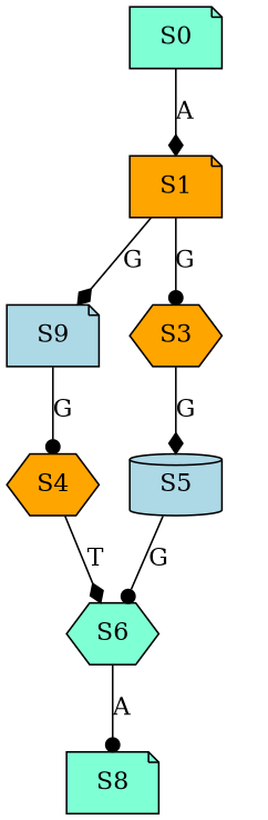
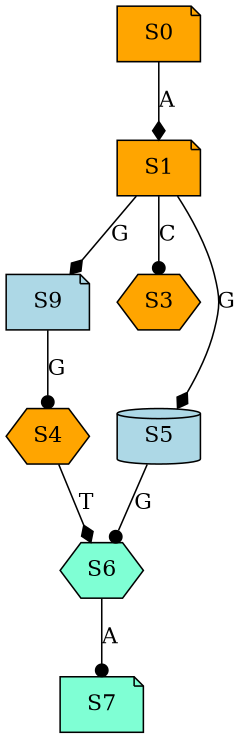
  strict digraph {
    fontname="DejaVu Serif"
    node [fillcolor=orange fontname="DejaVu Serif" shape=note style=filled]
    edge [arrowhead=diamond fontname="DejaVu Serif"]
    S1
-   S0 [fillcolor=aquamarine]
+   S0
    n3 [fillcolor=lightblue label=S9]
    S3 [shape=hexagon]
    S4 [shape=hexagon]
    S5 [fillcolor=lightblue shape=cylinder]
    S6 [fillcolor=aquamarine shape=hexagon]
-   S7 [fillcolor=aquamarine label=S8]
+   S7 [fillcolor=aquamarine]
    S1 -> n3 [label=G]
-   S1 -> S3 [arrowhead=dot label=G]
+   S1 -> S3 [arrowhead=dot label=C]
    S0 -> S1 [label=A]
    n3 -> S4 [arrowhead=dot label=G]
-   S3 -> S5 [label=G]
+   S1 -> S5 [label=G]
    S4 -> S6 [label=T]
    S5 -> S6 [arrowhead=dot label=G]
    S6 -> S7 [arrowhead=dot label=A]
  }
